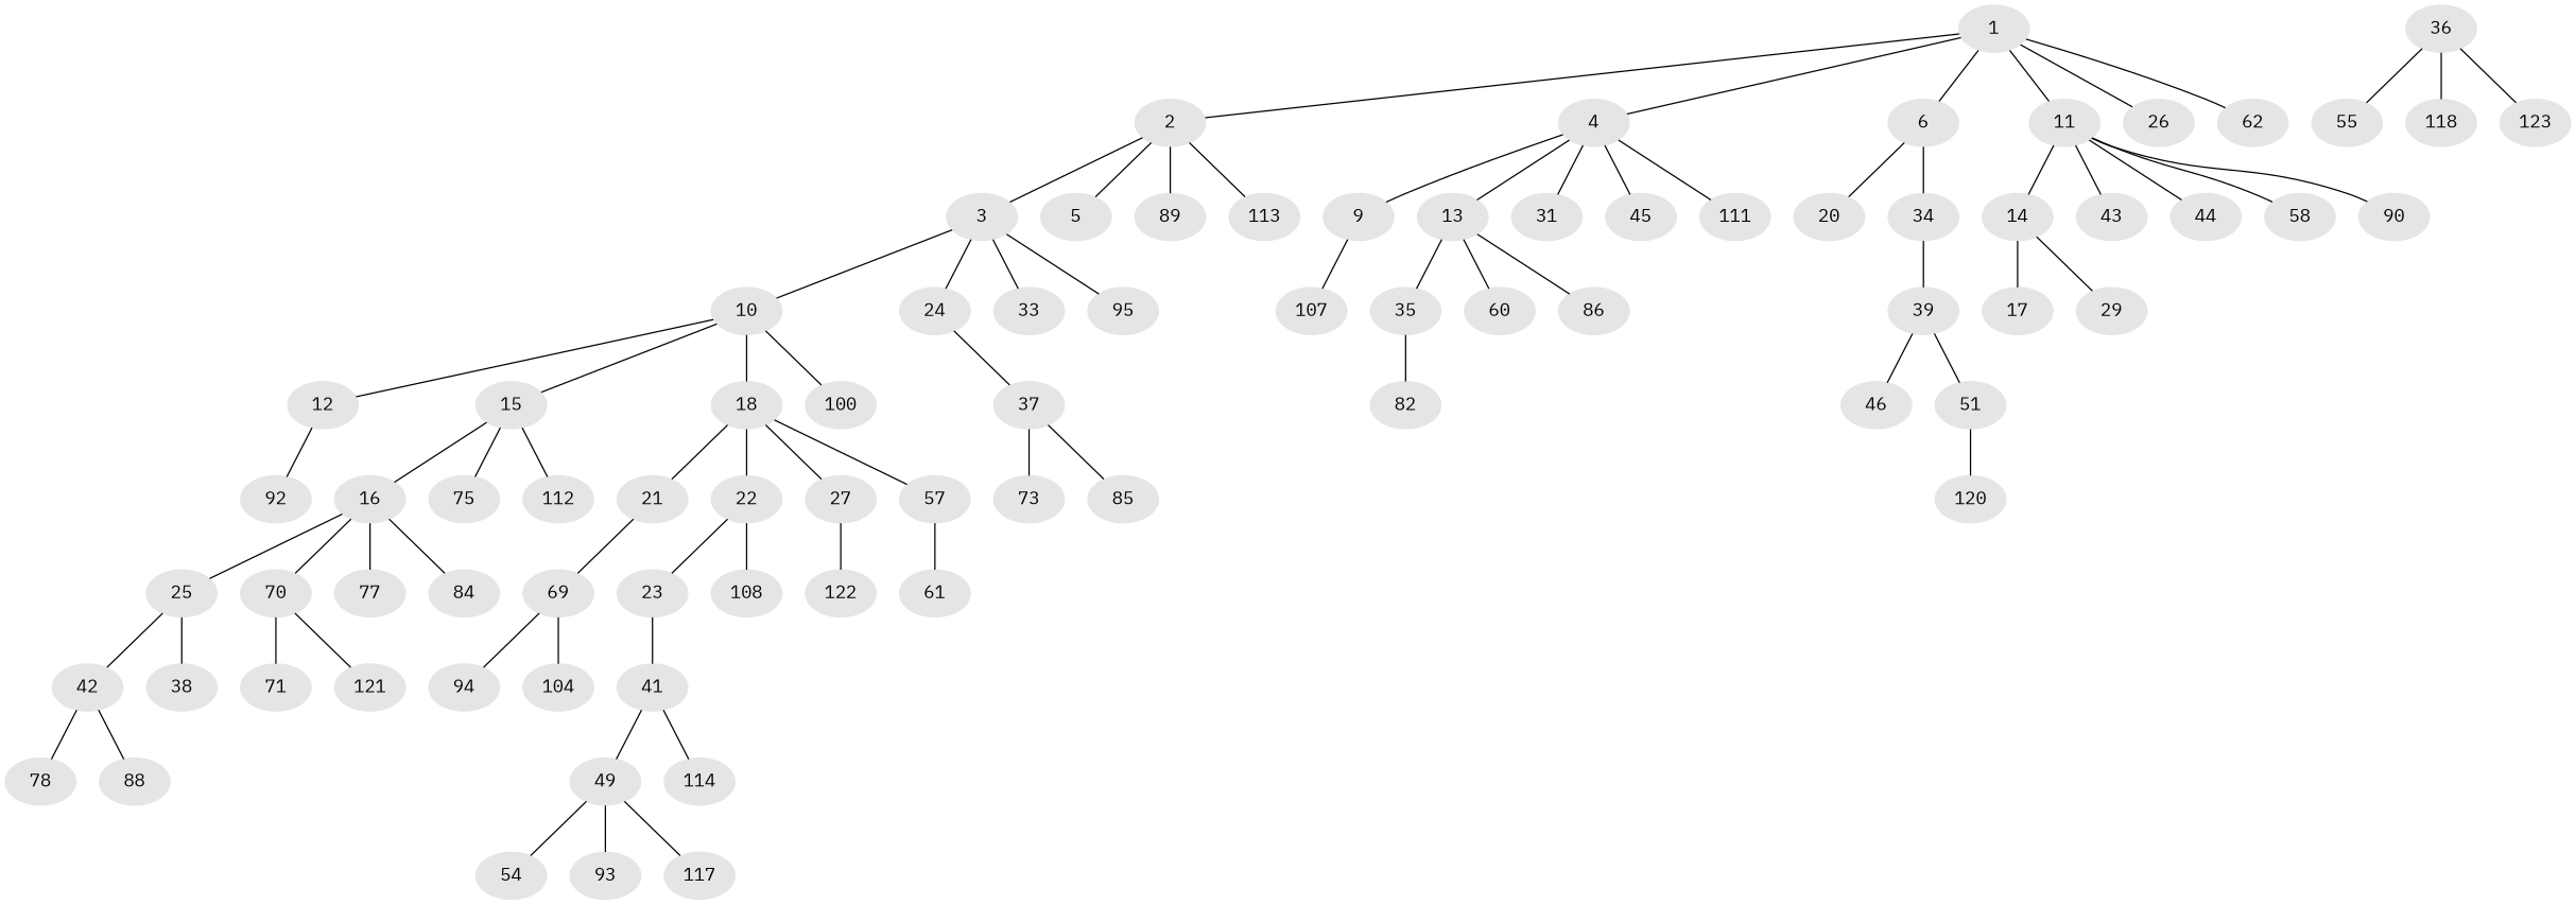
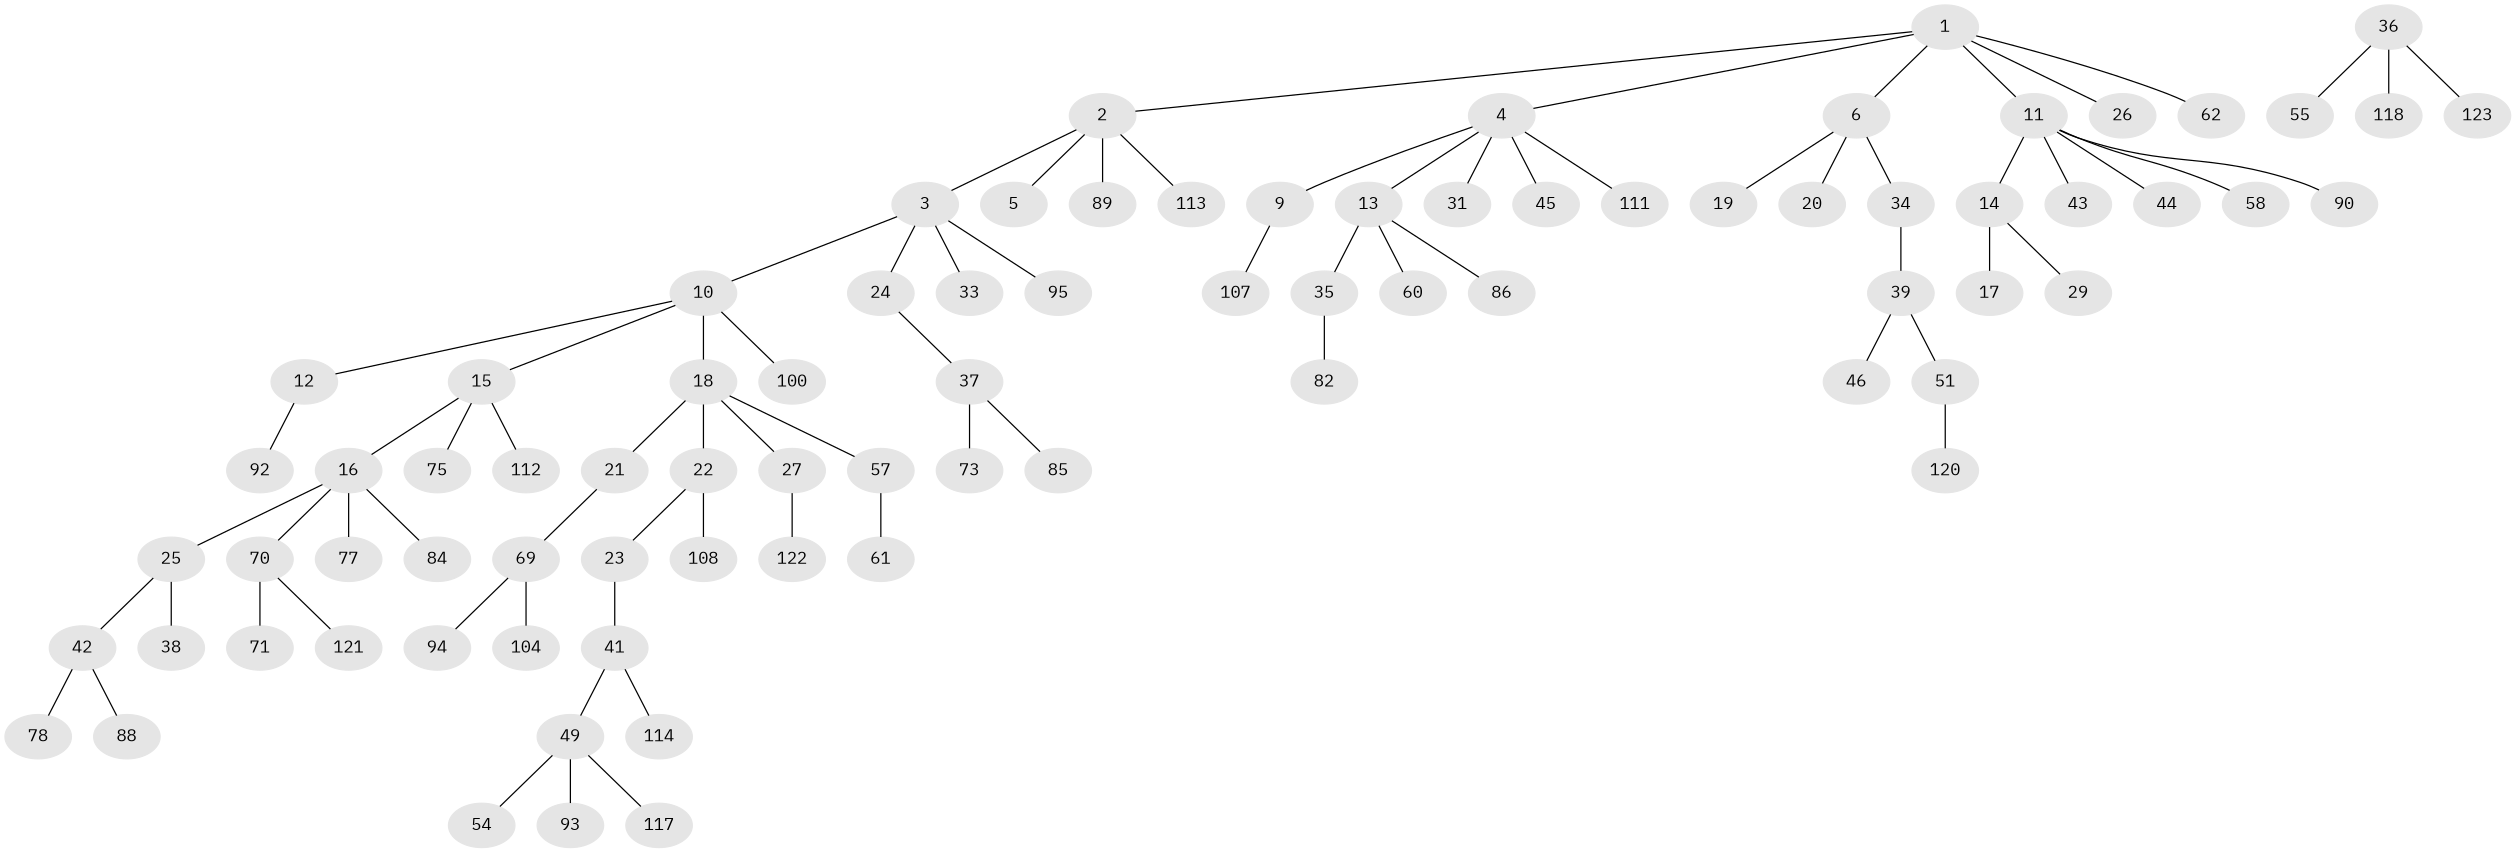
  graph {
    fontname="IBM Plex Mono"
    node [color=gray90 fontname="IBM Plex Mono" style=filled]
    edge [fontname="IBM Plex Mono"]
    1 [super="+50"]
    2 [super="+28"]
    4 [super="+8"]
    6 [super="+30"]
    11 [super="+42"]
    26 [super="+81"]
    62 [super="+64"]
    3 [super="+7"]
    5
    89 [super="+97"]
    113
    9 [super="+66"]
    13 [super="+79"]
    31
    45
    111 [super="+116"]
+   19
    20
    34 [super="+68"]
    14 [super="+53"]
    43
    44 [super="+105"]
    58 [super="+91"]
    90
    10
    24
    33
    95
    12 [super="+67"]
    15 [super="+72"]
    18 [super="+87"]
    100
    37 [super="+63"]
    107
    35
    60 [super="+106"]
    86
    39 [super="+47"]
    92
    16 [super="+56"]
    75
    112
    21 [super="+99"]
    22 [super="+101"]
    27 [super="+76"]
    57 [super="+59"]
    17
    29 [super="+52"]
    82 [super="+96"]
    36 [super="+65"]
    55
    118
    123
    25 [super="+80"]
    70 [super="+74"]
    77 [super="+83"]
    84
    n58 [label=42 super="+124"]
    38 [super="+48"]
    71
    121
    69 [super="+119"]
    23 [super="+40"]
    108 [super="+110"]
    122
    61
    94 [super="+115"]
    104
    41
    49 [super="+109"]
    114 [super="+125"]
    73
    85 [super="+103"]
    78
    88
    46
    51
    120
    54 [super="+102"]
    93 [super="+98"]
    117
    1 -- 2
    1 -- 4
    1 -- 6
    1 -- 11
    1 -- 26
    1 -- 62
    2 -- 3
    2 -- 5
    2 -- 89
    2 -- 113
    4 -- 9
    4 -- 13
    4 -- 31
    4 -- 45
    4 -- 111
+   6 -- 19
    6 -- 20
    6 -- 34
    11 -- 14
    11 -- 43
    11 -- 44
    11 -- 58
    11 -- 90
    3 -- 10
    3 -- 24
    3 -- 33
    3 -- 95
    9 -- 107
    13 -- 35
    13 -- 60
    13 -- 86
    34 -- 39
    14 -- 17
    14 -- 29
    10 -- 12
    10 -- 15
    10 -- 18
    10 -- 100
    24 -- 37
    12 -- 92
    15 -- 16
    15 -- 75
    15 -- 112
    18 -- 21
    18 -- 22
    18 -- 27
    18 -- 57
    37 -- 73
    37 -- 85
    35 -- 82
    39 -- 46
    39 -- 51
    16 -- 25
    16 -- 70
    16 -- 77
    16 -- 84
    21 -- 69
    22 -- 23
    22 -- 108
    27 -- 122
    57 -- 61
    36 -- 55
    36 -- 118
    36 -- 123
    25 -- n58
    25 -- 38
    70 -- 71
    70 -- 121
    n58 -- 78
    n58 -- 88
    69 -- 94
    69 -- 104
    23 -- 41
    41 -- 49
    41 -- 114
    49 -- 54
    49 -- 93
    49 -- 117
    51 -- 120
  }
